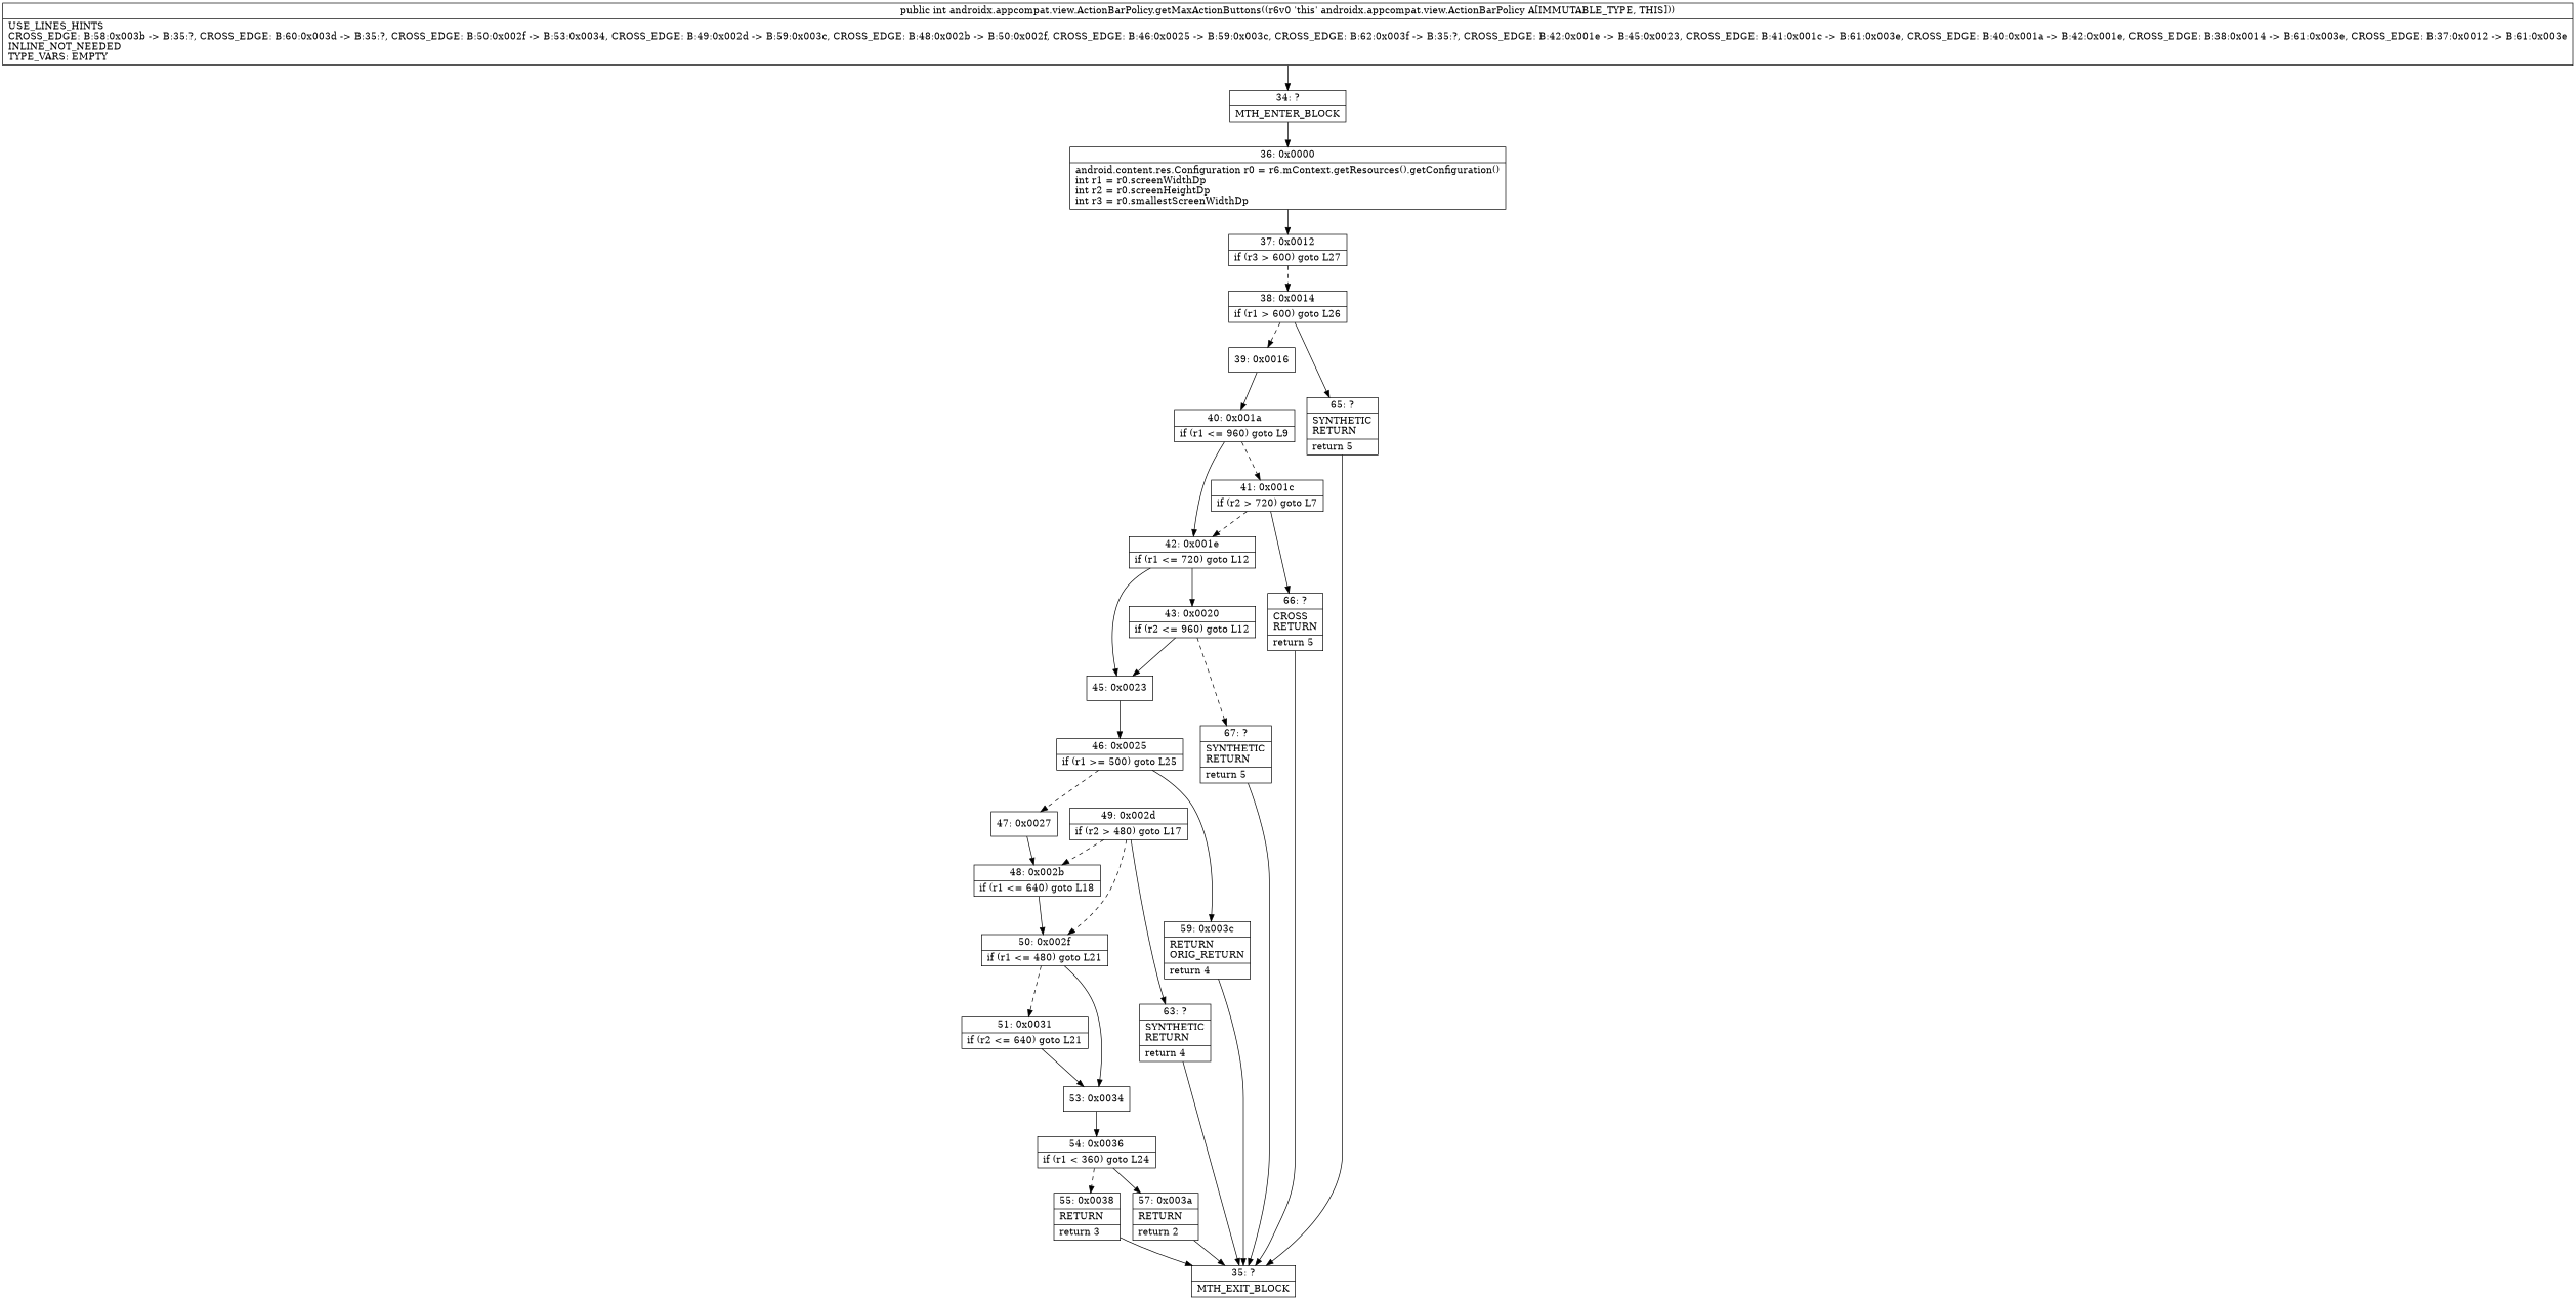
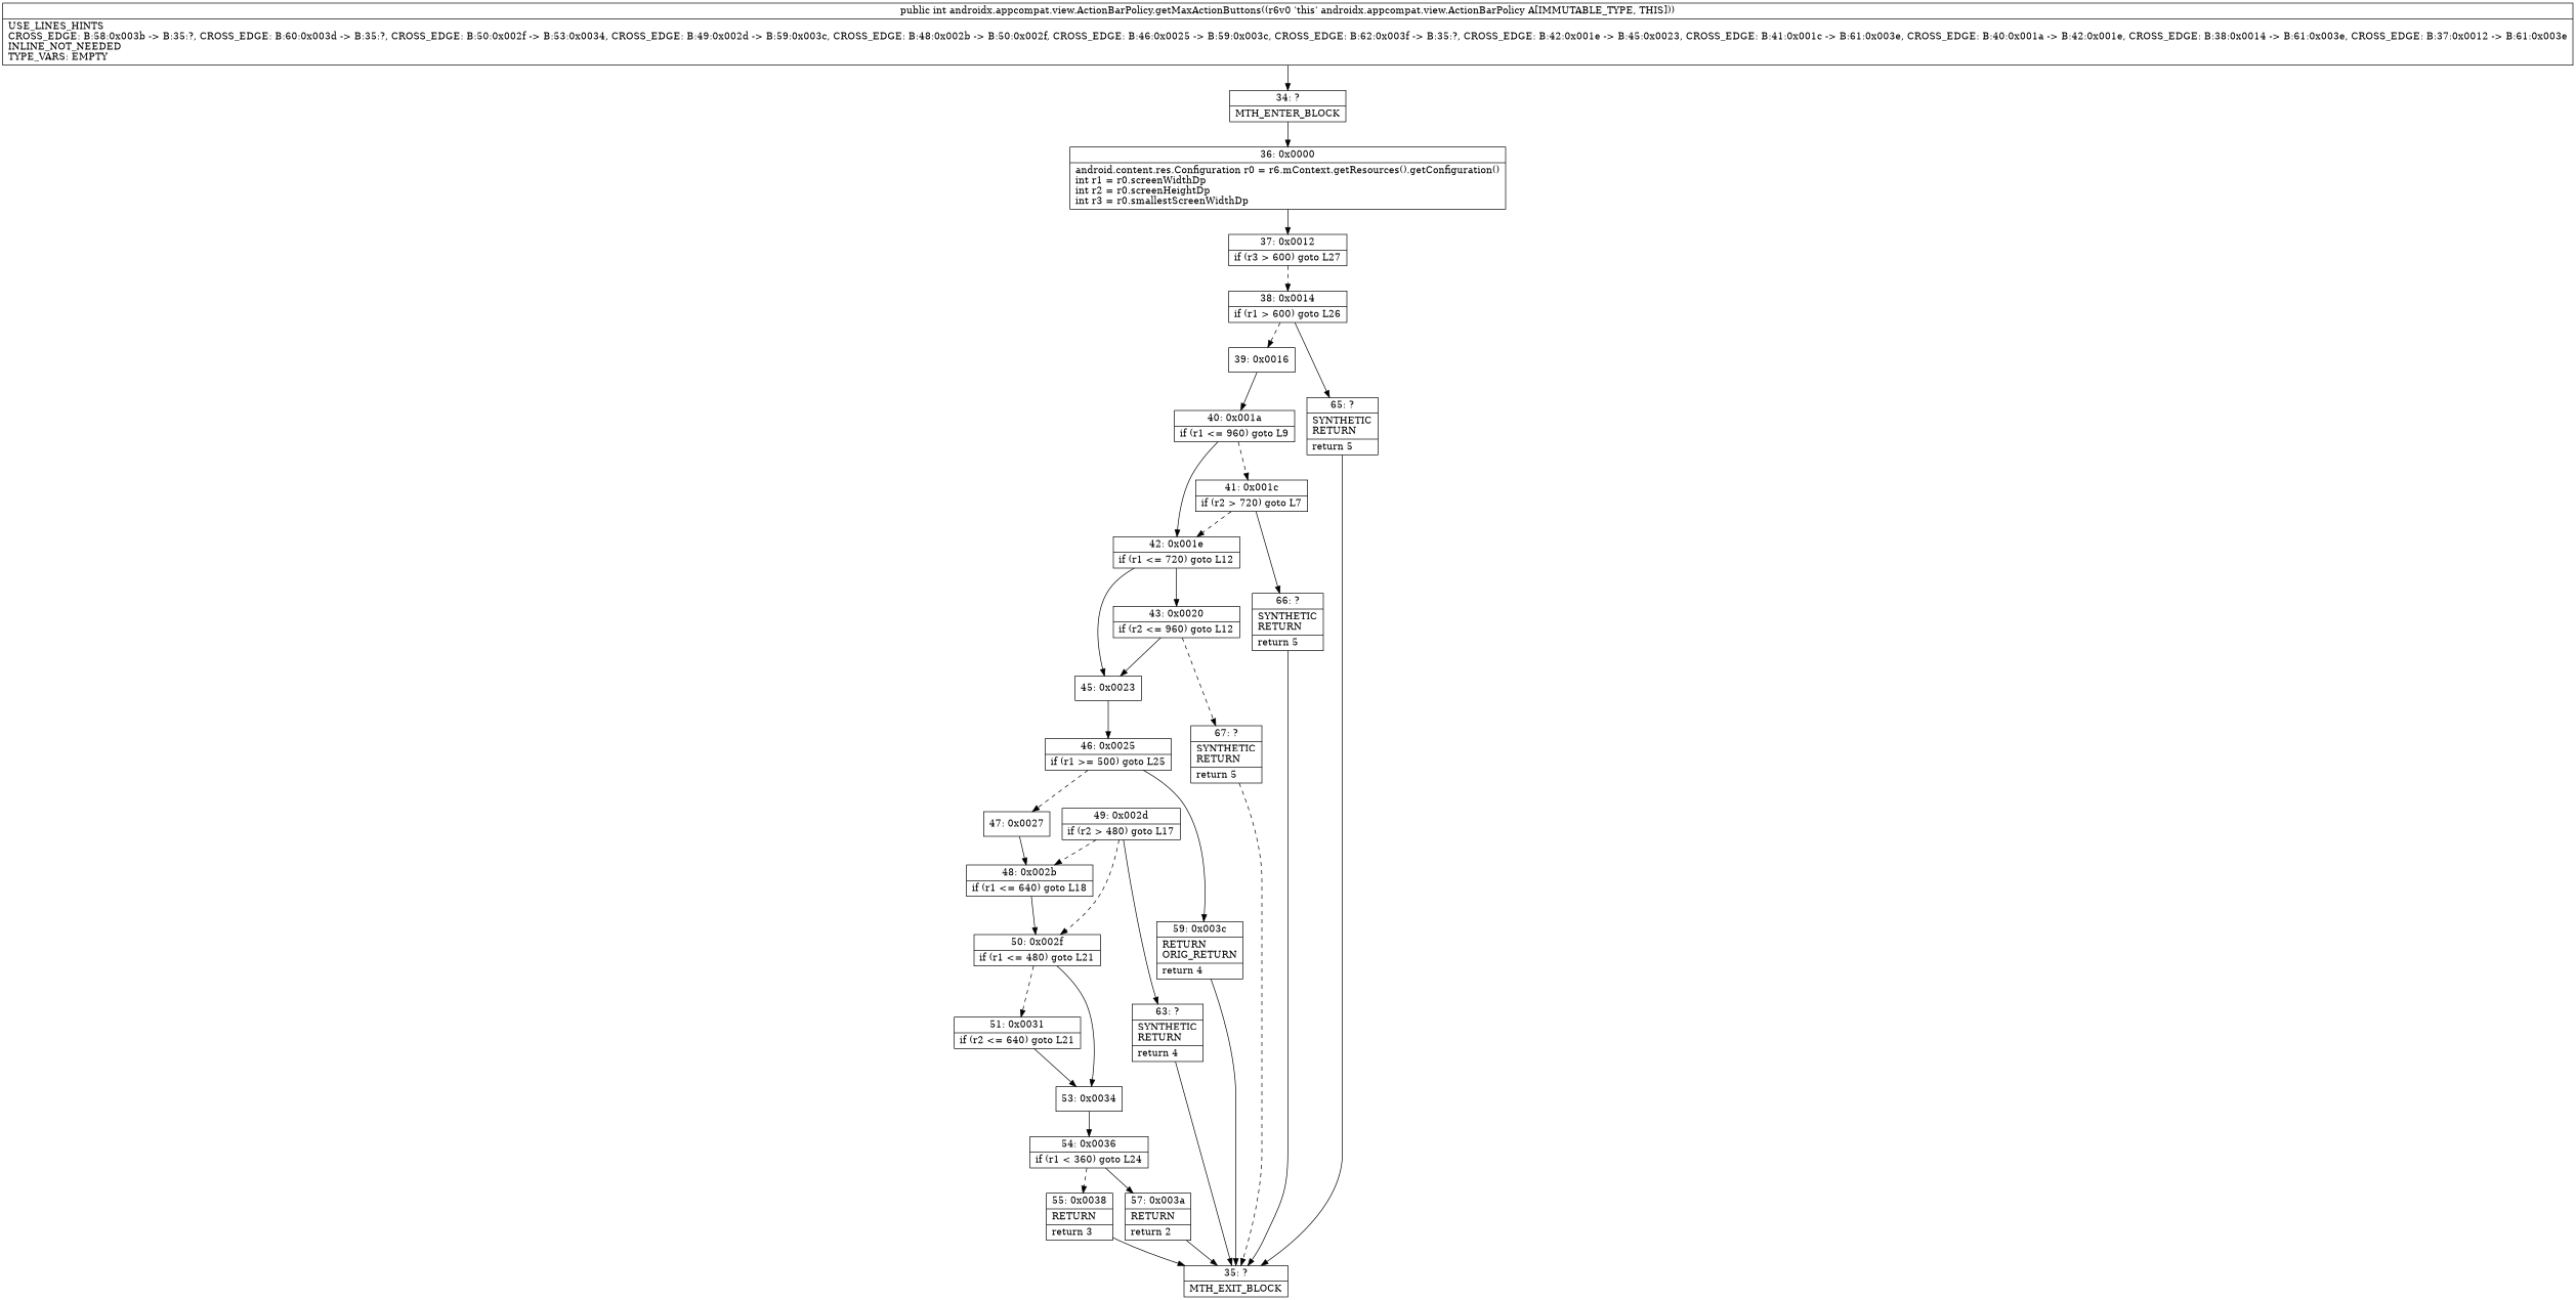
  digraph {
    node [shape=record]
    n1 [label="{34\:\ ?|MTH_ENTER_BLOCK\l}"]
    n2 [label="{36\:\ 0x0000|android.content.res.Configuration r0 = r6.mContext.getResources().getConfiguration()\lint r1 = r0.screenWidthDp\lint r2 = r0.screenHeightDp\lint r3 = r0.smallestScreenWidthDp\l}"]
    n3 [label="{37\:\ 0x0012|if (r3 \> 600) goto L27\l}"]
    n4 [label="{38\:\ 0x0014|if (r1 \> 600) goto L26\l}"]
    n5 [label="{39\:\ 0x0016}"]
    n6 [label="{65\:\ ?|SYNTHETIC\lRETURN\l|return 5\l}"]
    n7 [label="{40\:\ 0x001a|if (r1 \<= 960) goto L9\l}"]
    n8 [label="{35\:\ ?|MTH_EXIT_BLOCK\l}"]
    n9 [label="{41\:\ 0x001c|if (r2 \> 720) goto L7\l}"]
    n10 [label="{42\:\ 0x001e|if (r1 \<= 720) goto L12\l}"]
-   n11 [label="{66\:\ ?|CROSS\lRETURN\l|return 5\l}"]
+   n11 [label="{66\:\ ?|SYNTHETIC\lRETURN\l|return 5\l}"]
    n12 [label="{43\:\ 0x0020|if (r2 \<= 960) goto L12\l}"]
    n13 [label="{45\:\ 0x0023}"]
    n14 [label="{67\:\ ?|SYNTHETIC\lRETURN\l|return 5\l}"]
    n15 [label="{46\:\ 0x0025|if (r1 \>= 500) goto L25\l}"]
    n16 [label="{47\:\ 0x0027}"]
    n17 [label="{59\:\ 0x003c|RETURN\lORIG_RETURN\l|return 4\l}"]
    n18 [label="{48\:\ 0x002b|if (r1 \<= 640) goto L18\l}"]
    n19 [label="{50\:\ 0x002f|if (r1 \<= 480) goto L21\l}"]
    n20 [label="{49\:\ 0x002d|if (r2 \> 480) goto L17\l}"]
    n21 [label="{63\:\ ?|SYNTHETIC\lRETURN\l|return 4\l}"]
    n22 [label="{51\:\ 0x0031|if (r2 \<= 640) goto L21\l}"]
    n23 [label="{53\:\ 0x0034}"]
    n24 [label="{54\:\ 0x0036|if (r1 \< 360) goto L24\l}"]
    n25 [label="{55\:\ 0x0038|RETURN\l|return 3\l}"]
    n26 [label="{57\:\ 0x003a|RETURN\l|return 2\l}"]
    n27 [label="{public int androidx.appcompat.view.ActionBarPolicy.getMaxActionButtons((r6v0 'this' androidx.appcompat.view.ActionBarPolicy A[IMMUTABLE_TYPE, THIS]))  | USE_LINES_HINTS\lCROSS_EDGE: B:58:0x003b \-\> B:35:?, CROSS_EDGE: B:60:0x003d \-\> B:35:?, CROSS_EDGE: B:50:0x002f \-\> B:53:0x0034, CROSS_EDGE: B:49:0x002d \-\> B:59:0x003c, CROSS_EDGE: B:48:0x002b \-\> B:50:0x002f, CROSS_EDGE: B:46:0x0025 \-\> B:59:0x003c, CROSS_EDGE: B:62:0x003f \-\> B:35:?, CROSS_EDGE: B:42:0x001e \-\> B:45:0x0023, CROSS_EDGE: B:41:0x001c \-\> B:61:0x003e, CROSS_EDGE: B:40:0x001a \-\> B:42:0x001e, CROSS_EDGE: B:38:0x0014 \-\> B:61:0x003e, CROSS_EDGE: B:37:0x0012 \-\> B:61:0x003e\lINLINE_NOT_NEEDED\lTYPE_VARS: EMPTY\l}"]
    n1 -> n2
    n2 -> n3
    n3 -> n4 [style=dashed]
    n4 -> n5 [style=dashed]
    n4 -> n6
    n5 -> n7
    n6 -> n8
    n7 -> n9 [style=dashed]
    n7 -> n10
    n9 -> n10 [style=dashed]
    n9 -> n11
    n10 -> n12 [style=solid]
    n10 -> n13
    n11 -> n8
    n12 -> n13
    n12 -> n14 [style=dashed]
    n13 -> n15
-   n14 -> n8
+   n14 -> n8 [style=dashed]
    n15 -> n16 [style=dashed]
    n15 -> n17
    n16 -> n18
    n17 -> n8
    n18 -> n19
    n19 -> n22 [style=dashed]
    n19 -> n23
    n20 -> n18 [style=dashed]
    n20 -> n19 [style=dashed]
    n20 -> n21
    n21 -> n8
    n22 -> n23
    n23 -> n24
    n24 -> n25 [style=dashed]
    n24 -> n26
    n25 -> n8
    n26 -> n8
    n27 -> n1
  }
